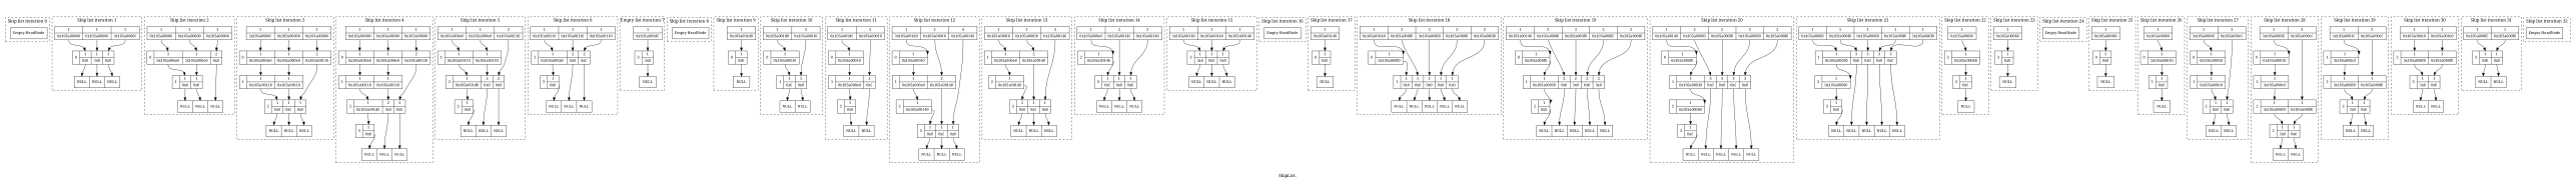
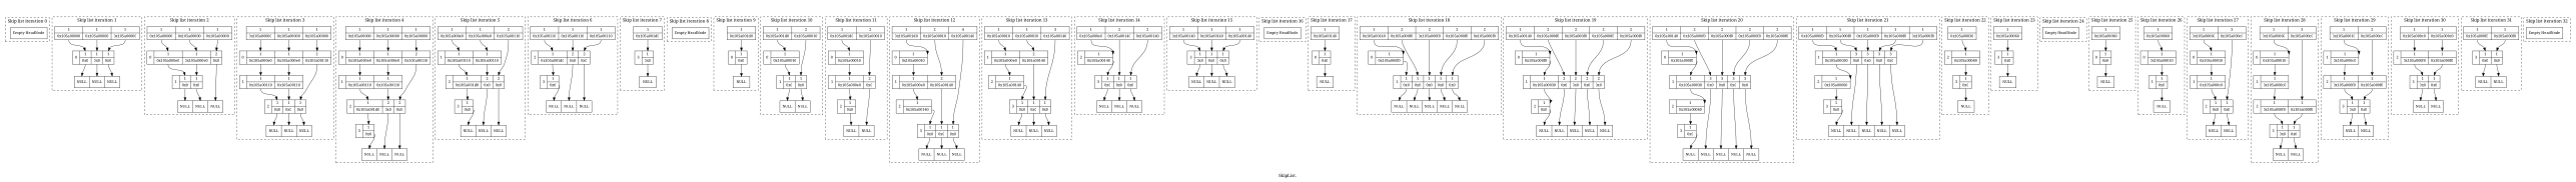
  digraph {
    label="SkipList."
    rankdir=TB
    fontname="Noto Serif"
    node [fontsize=12 shape=record fontname="Noto Serif"]
    edge [headport=w1 tailport=f1 fontname="Noto Serif"]
    n1 [label="{ 1 | <f0> 0x105a00000} | { 1 | <f1> 0x105a00000} | { 1 | <f2> 0x105a00000}"]
    n2 [label="<f0> 0 | { <w1> 1 | <f1> 0x0 } | { <w2> 1 | <f2> 0x0 } | { <w3> 1 | <f3> 0x0 }"]
    n3 [label="<w1> NULL | <w2> NULL | <w3> NULL"]
    n4 [label="Empty HeadNode"]
    n5 [label="{ 1 | <f0> 0x105a00000} | { 1 | <f1> 0x105a00000} | { 1 | <f2> 0x105a00000}"]
    n6 [label="<f0> 0 | { <w1> 1 | <f1> 0x105a000e0 } | { <w2> 1 | <f2> 0x105a000e0 } | { <w3> 2 | <f3> 0x0 }"]
    n7 [label="<w1> NULL | <w2> NULL | <w3> NULL"]
    n8 [label="<f0> 1 | { <w1> 1 | <f1> 0x0 } | { <w2> 1 | <f2> 0x0 }"]
    n9 [label="{ 1 | <f0> 0x105a00000} | { 1 | <f1> 0x105a00000} | { 1 | <f2> 0x105a00000}"]
    n10 [label="<f0> 0 | { <w1> 1 | <f1> 0x105a000e0 } | { <w2> 1 | <f2> 0x105a000e0 } | { <w3> 2 | <f3> 0x105a00110 }"]
    n11 [label="<w1> NULL | <w2> NULL | <w3> NULL"]
    n12 [label="<f0> 1 | { <w1> 1 | <f1> 0x105a00110 } | { <w2> 1 | <f2> 0x105a00110 }"]
    n13 [label="<f0> 2 | { <w1> 1 | <f1> 0x0 } | { <w2> 1 | <f2> 0x0 } | { <w3> 1 | <f3> 0x0 }"]
    n14 [label="{ 1 | <f0> 0x105a00000} | { 1 | <f1> 0x105a00000} | { 1 | <f2> 0x105a00000}"]
    n15 [label="<f0> 0 | { <w1> 1 | <f1> 0x105a000e0 } | { <w2> 1 | <f2> 0x105a000e0 } | { <w3> 2 | <f3> 0x105a00110 }"]
    n16 [label="<w1> NULL | <w2> NULL | <w3> NULL"]
    n17 [label="<f0> 1 | { <w1> 1 | <f1> 0x105a00110 } | { <w2> 1 | <f2> 0x105a00110 }"]
    n18 [label="<f0> 2 | { <w1> 1 | <f1> 0x105a001d0 } | { <w2> 2 | <f2> 0x0 } | { <w3> 2 | <f3> 0x0 }"]
    n19 [label="<f0> 3 | { <w1> 1 | <f1> 0x0 }"]
    n20 [label="{ 1 | <f0> 0x105a000e0} | { 1 | <f1> 0x105a000e0} | { 2 | <f2> 0x105a00110}"]
    n21 [label="<f0> 1 | { <w1> 1 | <f1> 0x105a00110 } | { <w2> 1 | <f2> 0x105a00110 }"]
    n22 [label="<f0> 2 | { <w1> 1 | <f1> 0x105a001d0 } | { <w2> 2 | <f2> 0x0 } | { <w3> 2 | <f3> 0x0 }"]
    n23 [label="<w1> NULL | <w2> NULL | <w3> NULL"]
    n24 [label="<f0> 3 | { <w1> 1 | <f1> 0x0 }"]
    n25 [label="{ 1 | <f0> 0x105a00110} | { 1 | <f1> 0x105a00110} | { 1 | <f2> 0x105a00110}"]
    n26 [label="<f0> 2 | { <w1> 1 | <f1> 0x105a001d0 } | { <w2> 2 | <f2> 0x0 } | { <w3> 2 | <f3> 0x0 }"]
    n27 [label="<w1> NULL | <w2> NULL | <w3> NULL"]
    n28 [label="<f0> 3 | { <w1> 1 | <f1> 0x0 }"]
    n29 [label="{ 1 | <f0> 0x105a001d0}"]
    n30 [label="<f0> 3 | { <w1> 1 | <f1> 0x0 }"]
    n31 [label="<w1> NULL"]
    n32 [label="Empty HeadNode"]
    n33 [label="{ 1 | <f0> 0x105a001d0}"]
    n34 [label="<f0> 0 | { <w1> 1 | <f1> 0x0 }"]
    n35 [label="<w1> NULL"]
    n36 [label="{ 1 | <f0> 0x105a001d0} | { 2 | <f1> 0x105a00010}"]
    n37 [label="<f0> 0 | { <w1> 1 | <f1> 0x105a00010 }"]
    n38 [label="<f0> 1 | { <w1> 1 | <f1> 0x0 } | { <w2> 1 | <f2> 0x0 }"]
    n39 [label="<w1> NULL | <w2> NULL"]
    n40 [label="{ 1 | <f0> 0x105a001d0} | { 2 | <f1> 0x105a00010}"]
    n41 [label="<f0> 0 | { <w1> 1 | <f1> 0x105a00010 }"]
    n42 [label="<f0> 1 | { <w1> 1 | <f1> 0x105a000e0 } | { <w2> 2 | <f2> 0x0 }"]
    n43 [label="<w1> NULL | <w2> NULL"]
    n44 [label="<f0> 2 | { <w1> 1 | <f1> 0x0 }"]
    n45 [label="{ 1 | <f0> 0x105a001d0} | { 2 | <f1> 0x105a00010} | { 4 | <f2> 0x105a00140}"]
    n46 [label="<f0> 0 | { <w1> 1 | <f1> 0x105a00010 }"]
    n47 [label="<f0> 1 | { <w1> 1 | <f1> 0x105a000e0 } | { <w2> 2 | <f2> 0x105a00140 }"]
    n48 [label="<f0> 3 | { <w1> 1 | <f1> 0x0 } | { <w2> 1 | <f2> 0x0 } | { <w3> 1 | <f3> 0x0 }"]
    n49 [label="<w1> NULL | <w2> NULL | <w3> NULL"]
    n50 [label="<f0> 2 | { <w1> 1 | <f1> 0x105a00140 }"]
    n51 [label="{ 1 | <f0> 0x105a00010} | { 1 | <f1> 0x105a00010} | { 3 | <f2> 0x105a00140}"]
    n52 [label="<f0> 1 | { <w1> 1 | <f1> 0x105a000e0 } | { <w2> 2 | <f2> 0x105a00140 }"]
    n53 [label="<f0> 3 | { <w1> 1 | <f1> 0x0 } | { <w2> 1 | <f2> 0x0 } | { <w3> 1 | <f3> 0x0 }"]
    n54 [label="<w1> NULL | <w2> NULL | <w3> NULL"]
    n55 [label="<f0> 2 | { <w1> 1 | <f1> 0x105a00140 }"]
    n56 [label="{ 1 | <f0> 0x105a000e0} | { 2 | <f1> 0x105a00140} | { 2 | <f2> 0x105a00140}"]
    n57 [label="<f0> 2 | { <w1> 1 | <f1> 0x105a00140 }"]
    n58 [label="<f0> 3 | { <w1> 1 | <f1> 0x0 } | { <w2> 1 | <f2> 0x0 } | { <w3> 1 | <f3> 0x0 }"]
    n59 [label="<w1> NULL | <w2> NULL | <w3> NULL"]
    n60 [label="{ 1 | <f0> 0x105a00140} | { 1 | <f1> 0x105a00140} | { 1 | <f2> 0x105a00140}"]
    n61 [label="<f0> 3 | { <w1> 1 | <f1> 0x0 } | { <w2> 1 | <f2> 0x0 } | { <w3> 1 | <f3> 0x0 }"]
    n62 [label="<w1> NULL | <w2> NULL | <w3> NULL"]
    n63 [label="Empty HeadNode"]
    n64 [label="{ 1 | <f0> 0x105a00140}"]
    n65 [label="<f0> 0 | { <w1> 1 | <f1> 0x0 }"]
    n66 [label="<w1> NULL"]
    n67 [label="{ 1 | <f0> 0x105a00140} | { 2 | <f1> 0x105a000f0} | { 2 | <f2> 0x105a000f0} | { 2 | <f3> 0x105a000f0} | { 2 | <f4> 0x105a000f0}"]
    n68 [label="<f0> 0 | { <w1> 1 | <f1> 0x105a000f0 }"]
    n69 [label="<f0> 1 | { <w1> 1 | <f1> 0x0 } | { <w2> 1 | <f2> 0x0 } | { <w3> 1 | <f3> 0x0 } | { <w4> 1 | <f4> 0x0 } | { <w5> 1 | <f5> 0x0 }"]
    n70 [label="<w1> NULL | <w2> NULL | <w3> NULL | <w4> NULL | <w5> NULL"]
    n71 [label="{ 1 | <f0> 0x105a00140} | { 2 | <f1> 0x105a000f0} | { 2 | <f2> 0x105a000f0} | { 2 | <f3> 0x105a000f0} | { 2 | <f4> 0x105a000f0}"]
    n72 [label="<f0> 0 | { <w1> 1 | <f1> 0x105a000f0 }"]
    n73 [label="<f0> 1 | { <w1> 1 | <f1> 0x105a00030 } | { <w2> 2 | <f2> 0x0 } | { <w3> 2 | <f3> 0x0 } | { <w4> 2 | <f4> 0x0 } | { <w5> 2 | <f5> 0x0 }"]
    n74 [label="<w1> NULL | <w2> NULL | <w3> NULL | <w4> NULL | <w5> NULL"]
    n75 [label="<f0> 2 | { <w1> 1 | <f1> 0x0 }"]
    n76 [label="{ 1 | <f0> 0x105a00140} | { 2 | <f1> 0x105a000f0} | { 2 | <f2> 0x105a000f0} | { 2 | <f3> 0x105a000f0} | { 2 | <f4> 0x105a000f0}"]
    n77 [label="<f0> 0 | { <w1> 1 | <f1> 0x105a000f0 }"]
    n78 [label="<f0> 1 | { <w1> 1 | <f1> 0x105a00030 } | { <w2> 3 | <f2> 0x0 } | { <w3> 3 | <f3> 0x0 } | { <w4> 3 | <f4> 0x0 } | { <w5> 3 | <f5> 0x0 }"]
    n79 [label="<w1> NULL | <w2> NULL | <w3> NULL | <w4> NULL | <w5> NULL"]
    n80 [label="<f0> 2 | { <w1> 1 | <f1> 0x105a00060 }"]
    n81 [label="<f0> 3 | { <w1> 1 | <f1> 0x0 }"]
    n82 [label="{ 1 | <f0> 0x105a000f0} | { 1 | <f1> 0x105a000f0} | { 1 | <f2> 0x105a000f0} | { 1 | <f3> 0x105a000f0} | { 1 | <f4> 0x105a000f0}"]
    n83 [label="<f0> 1 | { <w1> 1 | <f1> 0x105a00030 } | { <w2> 3 | <f2> 0x0 } | { <w3> 3 | <f3> 0x0 } | { <w4> 3 | <f4> 0x0 } | { <w5> 3 | <f5> 0x0 }"]
    n84 [label="<w1> NULL | <w2> NULL | <w3> NULL | <w4> NULL | <w5> NULL"]
    n85 [label="<f0> 2 | { <w1> 1 | <f1> 0x105a00060 }"]
    n86 [label="<f0> 3 | { <w1> 1 | <f1> 0x0 }"]
    n87 [label="{ 1 | <f0> 0x105a00030}"]
    n88 [label="<f0> 2 | { <w1> 1 | <f1> 0x105a00060 }"]
    n89 [label="<w1> NULL"]
    n90 [label="<f0> 3 | { <w1> 1 | <f1> 0x0 }"]
    n91 [label="{ 1 | <f0> 0x105a00060}"]
    n92 [label="<f0> 3 | { <w1> 1 | <f1> 0x0 }"]
    n93 [label="<w1> NULL"]
    n94 [label="Empty HeadNode"]
    n95 [label="{ 1 | <f0> 0x105a00060}"]
    n96 [label="<f0> 0 | { <w1> 1 | <f1> 0x0 }"]
    n97 [label="<w1> NULL"]
    n98 [label="{ 1 | <f0> 0x105a00060}"]
    n99 [label="<f0> 0 | { <w1> 1 | <f1> 0x105a00010 }"]
    n100 [label="<w1> NULL"]
    n101 [label="<f0> 1 | { <w1> 1 | <f1> 0x0 }"]
    n102 [label="{ 1 | <f0> 0x105a00060} | { 3 | <f1> 0x105a000c0}"]
    n103 [label="<f0> 0 | { <w1> 1 | <f1> 0x105a00010 }"]
    n104 [label="<f0> 2 | { <w1> 1 | <f1> 0x0 } | { <w2> 1 | <f2> 0x0 }"]
    n105 [label="<w1> NULL | <w2> NULL"]
    n106 [label="<f0> 1 | { <w1> 1 | <f1> 0x105a000c0 }"]
    n107 [label="{ 1 | <f0> 0x105a00060} | { 3 | <f1> 0x105a000c0}"]
    n108 [label="<f0> 0 | { <w1> 1 | <f1> 0x105a00010 }"]
    n109 [label="<f0> 2 | { <w1> 1 | <f1> 0x105a000f0 } | { <w2> 1 | <f2> 0x105a000f0 }"]
    n110 [label="<w1> NULL | <w2> NULL"]
    n111 [label="<f0> 1 | { <w1> 1 | <f1> 0x105a000c0 }"]
    n112 [label="<f0> 3 | { <w1> 1 | <f1> 0x0 } | { <w2> 1 | <f2> 0x0 }"]
    n113 [label="{ 1 | <f0> 0x105a00010} | { 2 | <f1> 0x105a000c0}"]
    n114 [label="<f0> 1 | { <w1> 1 | <f1> 0x105a000c0 }"]
    n115 [label="<f0> 2 | { <w1> 1 | <f1> 0x105a000f0 } | { <w2> 1 | <f2> 0x105a000f0 }"]
    n116 [label="<w1> NULL | <w2> NULL"]
    n117 [label="<f0> 3 | { <w1> 1 | <f1> 0x0 } | { <w2> 1 | <f2> 0x0 }"]
    n118 [label="{ 1 | <f0> 0x105a000c0} | { 1 | <f1> 0x105a000c0}"]
    n119 [label="<f0> 2 | { <w1> 1 | <f1> 0x105a000f0 } | { <w2> 1 | <f2> 0x105a000f0 }"]
    n120 [label="<w1> NULL | <w2> NULL"]
    n121 [label="<f0> 3 | { <w1> 1 | <f1> 0x0 } | { <w2> 1 | <f2> 0x0 }"]
    n122 [label="{ 1 | <f0> 0x105a000f0} | { 1 | <f1> 0x105a000f0}"]
    n123 [label="<f0> 3 | { <w1> 1 | <f1> 0x0 } | { <w2> 1 | <f2> 0x0 }"]
    n124 [label="<w1> NULL | <w2> NULL"]
    n125 [label="Empty HeadNode"]
    n126 [label="<f0> | <f1> | <f2> | <f3> | <f4> | <f5> | <f6> | <f7> | <f8> | <f9> | <f10> | <f11> | <f12> | <f13> | <f14> | <f15> | <f16> | <f17> | <f18> | <f19> | <f20> | <f21> | <f22> | <f23> | <f24> | <f25> | <f26> | <f27> | <f28> | <f29> | <f30> | <f31> | <f32> | " style=invis width=0.01]
    subgraph cluster_1 {
      label="Skip list iteration 1"
      style=dashed
      n1
      n2
      n3
    }
    subgraph cluster_2 {
      label="Skip list iteration 0"
      style=dashed
      n4
    }
    subgraph cluster_3 {
      label="Skip list iteration 2"
      style=dashed
      n5
      n6
      n7
      n8
    }
    subgraph cluster_4 {
      label="Skip list iteration 3"
      style=dashed
      n9
      n10
      n11
      n12
      n13
    }
    subgraph cluster_5 {
      label="Skip list iteration 4"
      style=dashed
      n14
      n15
      n16
      n17
      n18
      n19
    }
    subgraph cluster_6 {
      label="Skip list iteration 5"
      style=dashed
      n20
      n21
      n22
      n23
      n24
    }
    subgraph cluster_7 {
      label="Skip list iteration 6"
      style=dashed
      n25
      n26
      n27
      n28
    }
    subgraph cluster_8 {
-     label="Empty list iteration 7"
+     label="Skip list iteration 7"
      style=dashed
      n29
      n30
      n31
    }
    subgraph cluster_9 {
      label="Skip list iteration 8"
      style=dashed
      n32
    }
    subgraph cluster_10 {
      label="Skip list iteration 9"
      style=dashed
      n33
      n34
      n35
    }
    subgraph cluster_11 {
      label="Skip list iteration 10"
      style=dashed
      n36
      n37
      n38
      n39
    }
    subgraph cluster_12 {
      label="Skip list iteration 11"
      style=dashed
      n40
      n41
      n42
      n43
      n44
    }
    subgraph cluster_13 {
      label="Skip list iteration 12"
      style=dashed
      n45
      n46
      n47
      n48
      n49
      n50
    }
    subgraph cluster_14 {
      label="Skip list iteration 13"
      style=dashed
      n51
      n52
      n53
      n54
      n55
    }
    subgraph cluster_15 {
      label="Skip list iteration 14"
      style=dashed
      n56
      n57
      n58
      n59
    }
    subgraph cluster_16 {
      label="Skip list iteration 15"
      style=dashed
      n60
      n61
      n62
    }
    subgraph cluster_17 {
      label="Skip list iteration 16"
      style=dashed
      n63
    }
    subgraph cluster_18 {
      label="Skip list iteration 17"
      style=dashed
      n64
      n65
      n66
    }
    subgraph cluster_19 {
      label="Skip list iteration 18"
      style=dashed
      n67
      n68
      n69
      n70
    }
    subgraph cluster_20 {
      label="Skip list iteration 19"
      style=dashed
      n71
      n72
      n73
      n74
      n75
    }
    subgraph cluster_21 {
      label="Skip list iteration 20"
      style=dashed
      n76
      n77
      n78
      n79
      n80
      n81
    }
    subgraph cluster_22 {
      label="Skip list iteration 21"
      style=dashed
      n82
      n83
      n84
      n85
      n86
    }
    subgraph cluster_23 {
      label="Skip list iteration 22"
      style=dashed
      n87
      n88
      n89
      n90
    }
    subgraph cluster_24 {
      label="Skip list iteration 23"
      style=dashed
      n91
      n92
      n93
    }
    subgraph cluster_25 {
      label="Skip list iteration 24"
      style=dashed
      n94
    }
    subgraph cluster_26 {
      label="Skip list iteration 25"
      style=dashed
      n95
      n96
      n97
    }
    subgraph cluster_27 {
      label="Skip list iteration 26"
      style=dashed
      n98
      n99
      n100
      n101
    }
    subgraph cluster_28 {
      label="Skip list iteration 27"
      style=dashed
      n102
      n103
      n104
      n105
      n106
    }
    subgraph cluster_29 {
      label="Skip list iteration 28"
      style=dashed
      n107
      n108
      n109
      n110
      n111
      n112
    }
    subgraph cluster_30 {
      label="Skip list iteration 29"
      style=dashed
      n113
      n114
      n115
      n116
      n117
    }
    subgraph cluster_31 {
      label="Skip list iteration 30"
      style=dashed
      n118
      n119
      n120
      n121
    }
    subgraph cluster_32 {
      label="Skip list iteration 31"
      style=dashed
      n122
      n123
      n124
    }
    subgraph cluster_33 {
      label="Skip list iteration 32"
      style=dashed
      n125
    }
    n1 -> n2 [tailport=f0]
    n1 -> n2 [headport=w2]
    n1 -> n2 [headport=w3 tailport=f2]
    n2 -> n3
    n2 -> n3 [headport=w2 tailport=f2]
    n2 -> n3 [headport=w3 tailport=f3]
    n5 -> n6 [tailport=f0]
    n5 -> n6 [headport=w2]
    n5 -> n6 [headport=w3 tailport=f2]
    n6 -> n7 [headport=w3 tailport=f3]
    n6 -> n8
    n6 -> n8 [headport=w2 tailport=f2]
    n8 -> n7
    n8 -> n7 [headport=w2 tailport=f2]
    n9 -> n10 [tailport=f0]
    n9 -> n10 [headport=w2]
    n9 -> n10 [headport=w3 tailport=f2]
    n10 -> n12
    n10 -> n12 [headport=w2 tailport=f2]
    n10 -> n13 [headport=w3 tailport=f3]
    n12 -> n13
    n12 -> n13 [headport=w2 tailport=f2]
    n13 -> n11
    n13 -> n11 [headport=w2 tailport=f2]
    n13 -> n11 [headport=w3 tailport=f3]
    n14 -> n15 [tailport=f0]
    n14 -> n15 [headport=w2]
    n14 -> n15 [headport=w3 tailport=f2]
    n15 -> n17
    n15 -> n17 [headport=w2 tailport=f2]
    n15 -> n18 [headport=w3 tailport=f3]
    n17 -> n18
    n17 -> n18 [headport=w2 tailport=f2]
    n18 -> n16 [headport=w2 tailport=f2]
    n18 -> n16 [headport=w3 tailport=f3]
    n18 -> n19
    n19 -> n16
    n20 -> n21 [tailport=f0]
    n20 -> n21 [headport=w2]
    n20 -> n22 [headport=w3 tailport=f2]
    n21 -> n22
    n21 -> n22 [headport=w2 tailport=f2]
    n22 -> n23 [headport=w2 tailport=f2]
    n22 -> n23 [headport=w3 tailport=f3]
    n22 -> n24
    n24 -> n23
    n25 -> n26 [tailport=f0]
    n25 -> n26 [headport=w2]
    n25 -> n26 [headport=w3 tailport=f2]
    n26 -> n27 [headport=w2 tailport=f2]
    n26 -> n27 [headport=w3 tailport=f3]
    n26 -> n28
    n28 -> n27
    n29 -> n30 [tailport=f0]
    n30 -> n31
    n33 -> n34 [tailport=f0]
    n34 -> n35
    n36 -> n37 [tailport=f0]
    n36 -> n38 [headport=w2]
    n37 -> n38
    n38 -> n39
    n38 -> n39 [headport=w2 tailport=f2]
    n40 -> n41 [tailport=f0]
    n40 -> n42 [headport=w2]
    n41 -> n42
    n42 -> n43 [headport=w2 tailport=f2]
    n42 -> n44
    n44 -> n43
    n45 -> n46 [tailport=f0]
    n45 -> n47 [headport=w2]
    n45 -> n48 [headport=w3 tailport=f2]
    n46 -> n47
    n47 -> n48 [headport=w2 tailport=f2]
    n47 -> n50
    n48 -> n49
    n48 -> n49 [headport=w2 tailport=f2]
    n48 -> n49 [headport=w3 tailport=f3]
    n50 -> n48
    n51 -> n52 [tailport=f0]
    n51 -> n52 [headport=w2]
    n51 -> n53 [headport=w3 tailport=f2]
    n52 -> n53 [headport=w2 tailport=f2]
    n52 -> n55
    n53 -> n54
    n53 -> n54 [headport=w2 tailport=f2]
    n53 -> n54 [headport=w3 tailport=f3]
    n55 -> n53
    n56 -> n57 [tailport=f0]
    n56 -> n58 [headport=w2]
    n56 -> n58 [headport=w3 tailport=f2]
    n57 -> n58
    n58 -> n59
    n58 -> n59 [headport=w2 tailport=f2]
    n58 -> n59 [headport=w3 tailport=f3]
    n60 -> n61 [tailport=f0]
    n60 -> n61 [headport=w2]
    n60 -> n61 [headport=w3 tailport=f2]
    n61 -> n62
    n61 -> n62 [headport=w2 tailport=f2]
    n61 -> n62 [headport=w3 tailport=f3]
    n64 -> n65 [tailport=f0]
    n65 -> n66
    n67 -> n68 [tailport=f0]
    n67 -> n69 [headport=w2]
    n67 -> n69 [headport=w3 tailport=f2]
    n67 -> n69 [headport=w4 tailport=f3]
    n67 -> n69 [headport=w5 tailport=f4]
    n68 -> n69
    n69 -> n70
    n69 -> n70 [headport=w2 tailport=f2]
    n69 -> n70 [headport=w3 tailport=f3]
    n69 -> n70 [headport=w4 tailport=f4]
    n69 -> n70 [headport=w5 tailport=f5]
    n71 -> n72 [tailport=f0]
    n71 -> n73 [headport=w2]
    n71 -> n73 [headport=w3 tailport=f2]
    n71 -> n73 [headport=w4 tailport=f3]
    n71 -> n73 [headport=w5 tailport=f4]
    n72 -> n73
    n73 -> n74 [headport=w2 tailport=f2]
    n73 -> n74 [headport=w3 tailport=f3]
    n73 -> n74 [headport=w4 tailport=f4]
    n73 -> n74 [headport=w5 tailport=f5]
    n73 -> n75
    n75 -> n74
    n76 -> n77 [tailport=f0]
    n76 -> n78 [headport=w2]
    n76 -> n78 [headport=w3 tailport=f2]
    n76 -> n78 [headport=w4 tailport=f3]
    n76 -> n78 [headport=w5 tailport=f4]
    n77 -> n78
    n78 -> n79 [headport=w2 tailport=f2]
    n78 -> n79 [headport=w3 tailport=f3]
    n78 -> n79 [headport=w4 tailport=f4]
    n78 -> n79 [headport=w5 tailport=f5]
    n78 -> n80
    n80 -> n81
    n81 -> n79
    n82 -> n83 [tailport=f0]
    n82 -> n83 [headport=w2]
    n82 -> n83 [headport=w3 tailport=f2]
    n82 -> n83 [headport=w4 tailport=f3]
    n82 -> n83 [headport=w5 tailport=f4]
    n83 -> n84 [headport=w2 tailport=f2]
    n83 -> n84 [headport=w3 tailport=f3]
    n83 -> n84 [headport=w4 tailport=f4]
    n83 -> n84 [headport=w5 tailport=f5]
    n83 -> n85
    n85 -> n86
    n86 -> n84
    n87 -> n88 [tailport=f0]
    n88 -> n90
    n90 -> n89
    n91 -> n92 [tailport=f0]
    n92 -> n93
    n95 -> n96 [tailport=f0]
    n96 -> n97
    n98 -> n99 [tailport=f0]
    n99 -> n101
    n101 -> n100
    n102 -> n103 [tailport=f0]
    n102 -> n104 [headport=w2]
    n103 -> n106
    n104 -> n105
    n104 -> n105 [headport=w2 tailport=f2]
    n106 -> n104
    n107 -> n108 [tailport=f0]
    n107 -> n109 [headport=w2]
    n108 -> n111
    n109 -> n112
    n109 -> n112 [headport=w2 tailport=f2]
    n111 -> n109
    n112 -> n110
    n112 -> n110 [headport=w2 tailport=f2]
    n113 -> n114 [tailport=f0]
    n113 -> n115 [headport=w2]
    n114 -> n115
    n115 -> n117
    n115 -> n117 [headport=w2 tailport=f2]
    n117 -> n116
    n117 -> n116 [headport=w2 tailport=f2]
    n118 -> n119 [tailport=f0]
    n118 -> n119 [headport=w2]
    n119 -> n121
    n119 -> n121 [headport=w2 tailport=f2]
    n121 -> n120
    n121 -> n120 [headport=w2 tailport=f2]
    n122 -> n123 [tailport=f0]
    n122 -> n123 [headport=w2]
    n123 -> n124
    n123 -> n124 [headport=w2 tailport=f2]
    n126 -> n1 [style=invis headport=""]
    n126 -> n4 [style=invis tailport=f0 headport=""]
    n126 -> n5 [style=invis tailport=f2 headport=""]
    n126 -> n9 [style=invis tailport=f3 headport=""]
    n126 -> n14 [style=invis tailport=f4 headport=""]
    n126 -> n20 [style=invis tailport=f5 headport=""]
    n126 -> n25 [style=invis tailport=f6 headport=""]
    n126 -> n29 [style=invis tailport=f7 headport=""]
    n126 -> n32 [style=invis tailport=f8 headport=""]
    n126 -> n33 [style=invis tailport=f9 headport=""]
    n126 -> n36 [style=invis tailport=f10 headport=""]
    n126 -> n40 [style=invis tailport=f11 headport=""]
    n126 -> n45 [style=invis tailport=f12 headport=""]
    n126 -> n51 [style=invis tailport=f13 headport=""]
    n126 -> n56 [style=invis tailport=f14 headport=""]
    n126 -> n60 [style=invis tailport=f15 headport=""]
    n126 -> n63 [style=invis tailport=f16 headport=""]
    n126 -> n64 [style=invis tailport=f17 headport=""]
    n126 -> n67 [style=invis tailport=f18 headport=""]
    n126 -> n71 [style=invis tailport=f19 headport=""]
    n126 -> n76 [style=invis tailport=f20 headport=""]
    n126 -> n82 [style=invis tailport=f21 headport=""]
    n126 -> n87 [style=invis tailport=f22 headport=""]
    n126 -> n91 [style=invis tailport=f23 headport=""]
    n126 -> n94 [style=invis tailport=f24 headport=""]
    n126 -> n95 [style=invis tailport=f25 headport=""]
    n126 -> n98 [style=invis tailport=f26 headport=""]
    n126 -> n102 [style=invis tailport=f27 headport=""]
    n126 -> n107 [style=invis tailport=f28 headport=""]
    n126 -> n113 [style=invis tailport=f29 headport=""]
    n126 -> n118 [style=invis tailport=f30 headport=""]
    n126 -> n122 [style=invis tailport=f31 headport=""]
    n126 -> n125 [style=invis tailport=f32 headport=""]
  }
